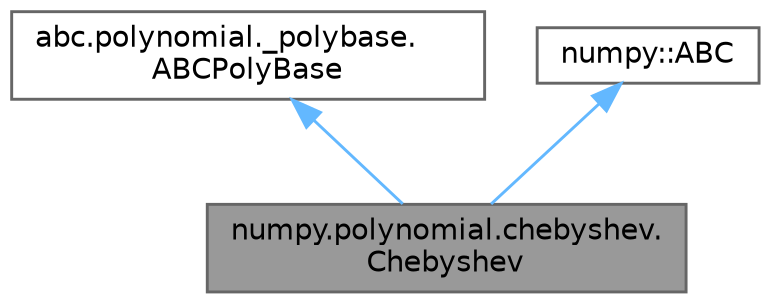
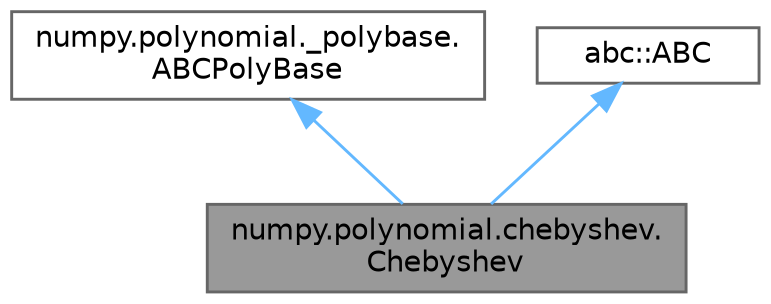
  digraph {
    node [color=gray40 fillcolor=white fontname=Helvetica fontsize=10 shape=box style=filled]
    edge [color=steelblue1 dir=back fontname=Helvetica fontsize=10 labelfontname=Helvetica labelfontsize=10 style=solid]
    n1 [fillcolor=grey60 fontcolor=black height=0.2 label="numpy.polynomial.chebyshev.\lChebyshev" width=0.4]
-   n2 [height=0.2 label="abc.polynomial._polybase.\lABCPolyBase" width=0.4]
-   n3 [height=0.2 label="numpy::ABC" width=0.4]
+   n2 [height=0.2 label="numpy.polynomial._polybase.\lABCPolyBase" width=0.4]
+   n3 [height=0.2 label="abc::ABC" width=0.4]
    n2 -> n1
    n3 -> n1
  }
